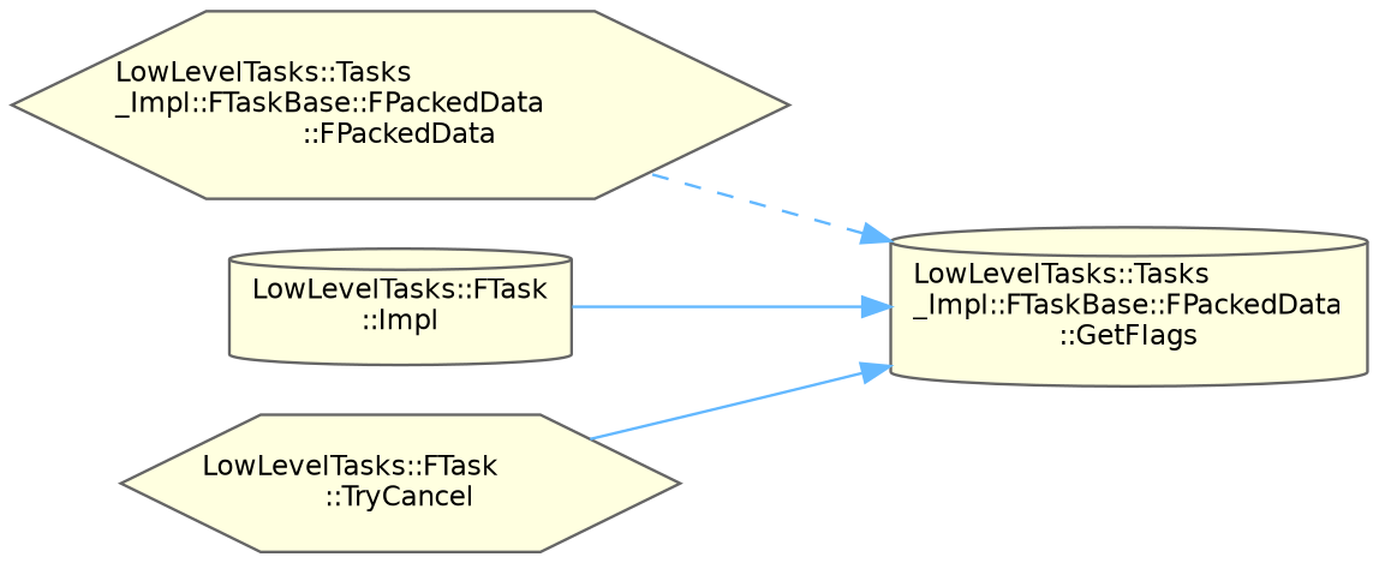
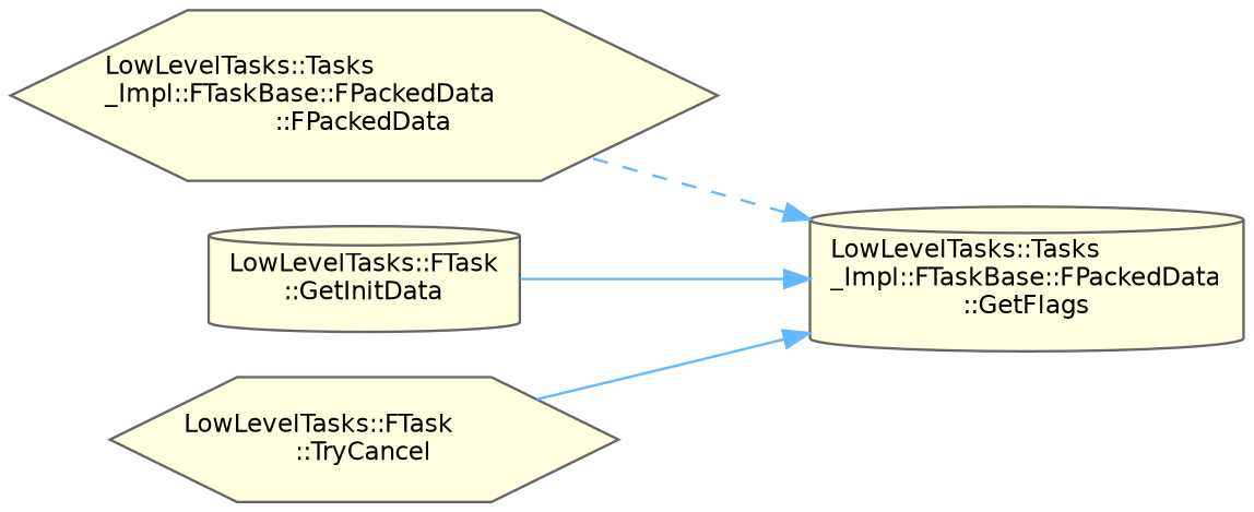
  digraph {
    rankdir=RL
    node [color=grey40 fillcolor=lightyellow fontname=Helvetica fontsize=10 shape=cylinder style=filled]
    edge [color=steelblue1 dir=back fontname=Helvetica fontsize=10 labelfontname=Helvetica labelfontsize=10 style=solid]
    n1 [color=gray40 fontcolor=black height=0.2 label="LowLevelTasks::Tasks\l_Impl::FTaskBase::FPackedData\l::GetFlags" width=0.4]
    n2 [height=0.2 label="LowLevelTasks::Tasks\l_Impl::FTaskBase::FPackedData\l::FPackedData" shape=hexagon width=0.4]
-   n3 [height=0.2 label="LowLevelTasks::FTask\l::Impl" width=0.4]
+   n3 [height=0.2 label="LowLevelTasks::FTask\l::GetInitData" width=0.4]
    n4 [height=0.2 label="LowLevelTasks::FTask\l::TryCancel" shape=hexagon width=0.4]
    n1 -> n2 [style=dashed]
    n1 -> n3
    n1 -> n4
  }
